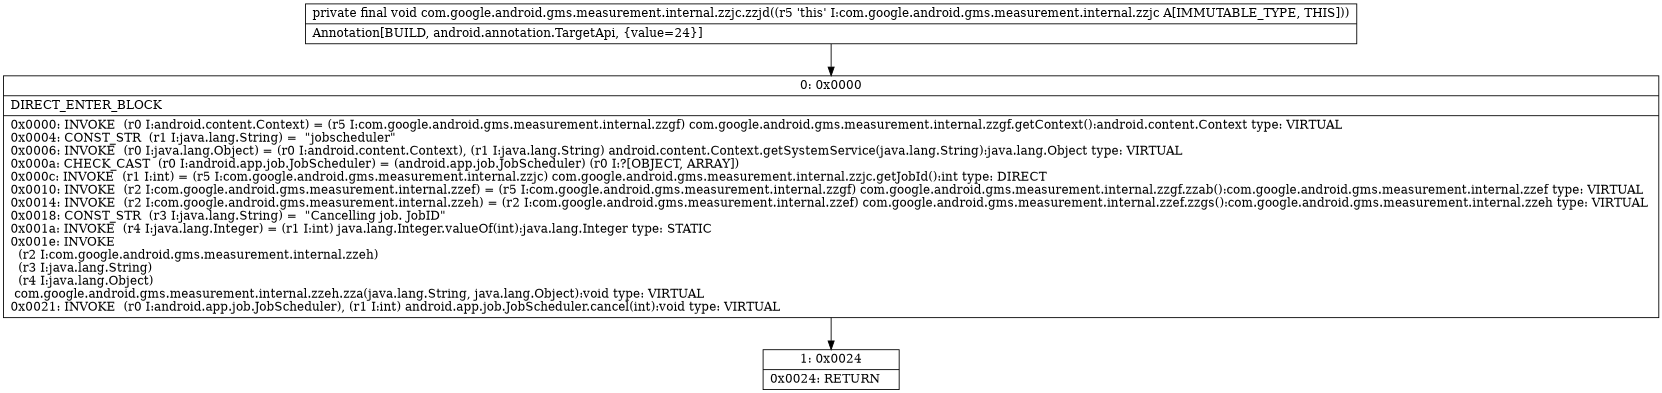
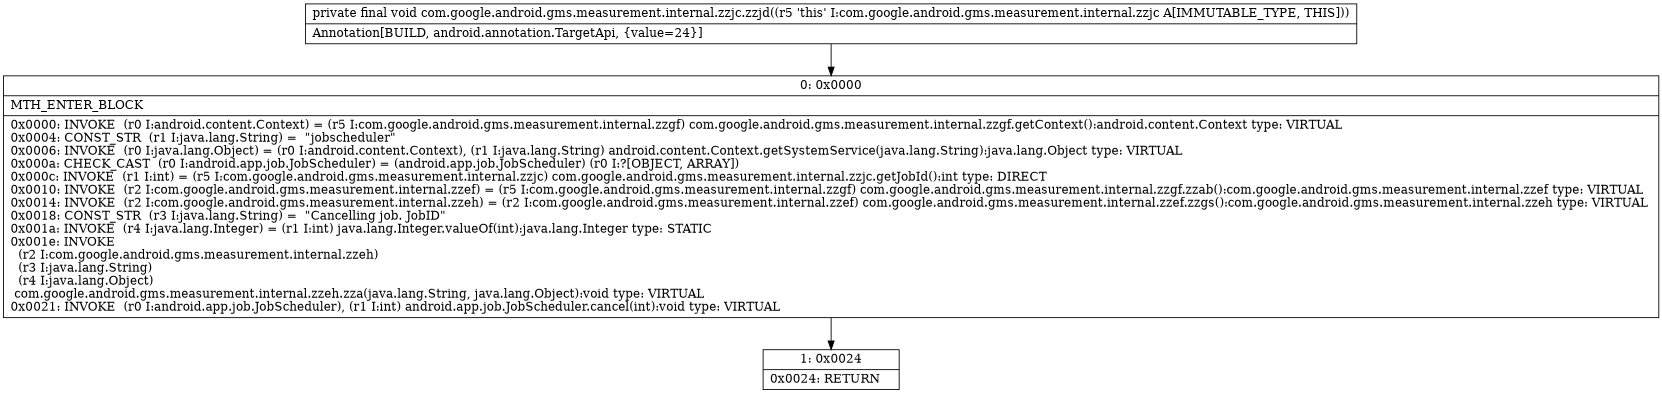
  digraph {
    node [shape=record]
-   n1 [label="{0\:\ 0x0000|DIRECT_ENTER_BLOCK\l|0x0000: INVOKE  (r0 I:android.content.Context) = (r5 I:com.google.android.gms.measurement.internal.zzgf) com.google.android.gms.measurement.internal.zzgf.getContext():android.content.Context type: VIRTUAL \l0x0004: CONST_STR  (r1 I:java.lang.String) =  \"jobscheduler\" \l0x0006: INVOKE  (r0 I:java.lang.Object) = (r0 I:android.content.Context), (r1 I:java.lang.String) android.content.Context.getSystemService(java.lang.String):java.lang.Object type: VIRTUAL \l0x000a: CHECK_CAST  (r0 I:android.app.job.JobScheduler) = (android.app.job.JobScheduler) (r0 I:?[OBJECT, ARRAY]) \l0x000c: INVOKE  (r1 I:int) = (r5 I:com.google.android.gms.measurement.internal.zzjc) com.google.android.gms.measurement.internal.zzjc.getJobId():int type: DIRECT \l0x0010: INVOKE  (r2 I:com.google.android.gms.measurement.internal.zzef) = (r5 I:com.google.android.gms.measurement.internal.zzgf) com.google.android.gms.measurement.internal.zzgf.zzab():com.google.android.gms.measurement.internal.zzef type: VIRTUAL \l0x0014: INVOKE  (r2 I:com.google.android.gms.measurement.internal.zzeh) = (r2 I:com.google.android.gms.measurement.internal.zzef) com.google.android.gms.measurement.internal.zzef.zzgs():com.google.android.gms.measurement.internal.zzeh type: VIRTUAL \l0x0018: CONST_STR  (r3 I:java.lang.String) =  \"Cancelling job. JobID\" \l0x001a: INVOKE  (r4 I:java.lang.Integer) = (r1 I:int) java.lang.Integer.valueOf(int):java.lang.Integer type: STATIC \l0x001e: INVOKE  \l  (r2 I:com.google.android.gms.measurement.internal.zzeh)\l  (r3 I:java.lang.String)\l  (r4 I:java.lang.Object)\l com.google.android.gms.measurement.internal.zzeh.zza(java.lang.String, java.lang.Object):void type: VIRTUAL \l0x0021: INVOKE  (r0 I:android.app.job.JobScheduler), (r1 I:int) android.app.job.JobScheduler.cancel(int):void type: VIRTUAL \l}"]
+   n1 [label="{0\:\ 0x0000|MTH_ENTER_BLOCK\l|0x0000: INVOKE  (r0 I:android.content.Context) = (r5 I:com.google.android.gms.measurement.internal.zzgf) com.google.android.gms.measurement.internal.zzgf.getContext():android.content.Context type: VIRTUAL \l0x0004: CONST_STR  (r1 I:java.lang.String) =  \"jobscheduler\" \l0x0006: INVOKE  (r0 I:java.lang.Object) = (r0 I:android.content.Context), (r1 I:java.lang.String) android.content.Context.getSystemService(java.lang.String):java.lang.Object type: VIRTUAL \l0x000a: CHECK_CAST  (r0 I:android.app.job.JobScheduler) = (android.app.job.JobScheduler) (r0 I:?[OBJECT, ARRAY]) \l0x000c: INVOKE  (r1 I:int) = (r5 I:com.google.android.gms.measurement.internal.zzjc) com.google.android.gms.measurement.internal.zzjc.getJobId():int type: DIRECT \l0x0010: INVOKE  (r2 I:com.google.android.gms.measurement.internal.zzef) = (r5 I:com.google.android.gms.measurement.internal.zzgf) com.google.android.gms.measurement.internal.zzgf.zzab():com.google.android.gms.measurement.internal.zzef type: VIRTUAL \l0x0014: INVOKE  (r2 I:com.google.android.gms.measurement.internal.zzeh) = (r2 I:com.google.android.gms.measurement.internal.zzef) com.google.android.gms.measurement.internal.zzef.zzgs():com.google.android.gms.measurement.internal.zzeh type: VIRTUAL \l0x0018: CONST_STR  (r3 I:java.lang.String) =  \"Cancelling job. JobID\" \l0x001a: INVOKE  (r4 I:java.lang.Integer) = (r1 I:int) java.lang.Integer.valueOf(int):java.lang.Integer type: STATIC \l0x001e: INVOKE  \l  (r2 I:com.google.android.gms.measurement.internal.zzeh)\l  (r3 I:java.lang.String)\l  (r4 I:java.lang.Object)\l com.google.android.gms.measurement.internal.zzeh.zza(java.lang.String, java.lang.Object):void type: VIRTUAL \l0x0021: INVOKE  (r0 I:android.app.job.JobScheduler), (r1 I:int) android.app.job.JobScheduler.cancel(int):void type: VIRTUAL \l}"]
    n2 [label="{1\:\ 0x0024|0x0024: RETURN   \l}"]
    n3 [label="{private final void com.google.android.gms.measurement.internal.zzjc.zzjd((r5 'this' I:com.google.android.gms.measurement.internal.zzjc A[IMMUTABLE_TYPE, THIS]))  | Annotation[BUILD, android.annotation.TargetApi, \{value=24\}]\l}"]
    n1 -> n2
    n3 -> n1
  }
